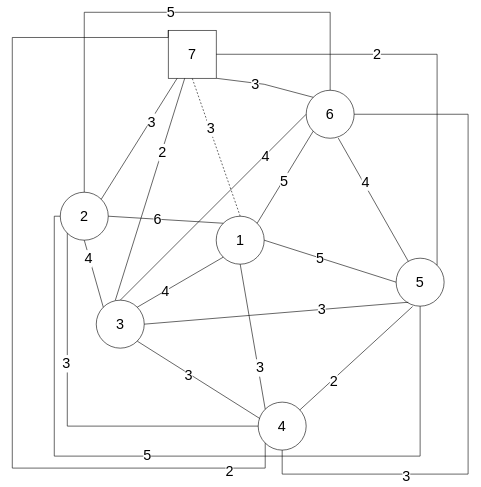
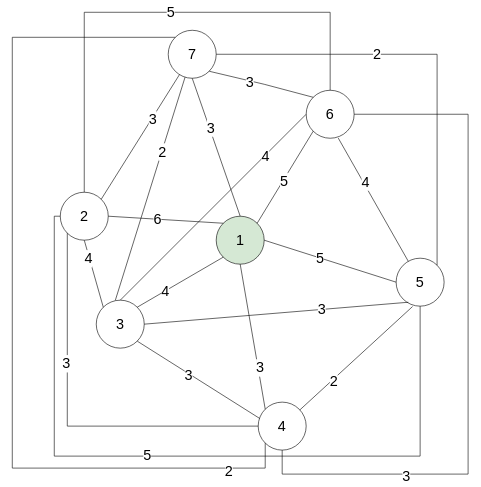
  <mxCell id="0" />
  <mxCell id="1" parent="0" />
- <mxCell id="2" value="&lt;font style=&quot;font-size: 24px;&quot;&gt;1&lt;/font&gt;" style="ellipse;whiteSpace=wrap;html=1;aspect=fixed;" parent="1" vertex="1"><mxGeometry x="360" y="360" width="80" height="80" as="geometry" /></mxCell>
+ <mxCell id="2" value="&lt;font style=&quot;font-size: 24px;&quot;&gt;1&lt;/font&gt;" style="ellipse;whiteSpace=wrap;html=1;aspect=fixed;fillColor=#d5e8d4;" parent="1" vertex="1"><mxGeometry x="360" y="360" width="80" height="80" as="geometry" /></mxCell>
  <mxCell id="3" value="&lt;font style=&quot;font-size: 24px;&quot;&gt;2&lt;/font&gt;" style="ellipse;whiteSpace=wrap;html=1;aspect=fixed;" parent="1" vertex="1"><mxGeometry x="100" y="320" width="80" height="80" as="geometry" /></mxCell>
  <mxCell id="4" value="&lt;font style=&quot;font-size: 24px;&quot;&gt;3&lt;/font&gt;" style="ellipse;whiteSpace=wrap;html=1;aspect=fixed;" parent="1" vertex="1"><mxGeometry x="160" y="500" width="80" height="80" as="geometry" /></mxCell>
  <mxCell id="5" value="&lt;font style=&quot;font-size: 24px;&quot;&gt;4&lt;/font&gt;" style="ellipse;whiteSpace=wrap;html=1;aspect=fixed;" parent="1" vertex="1"><mxGeometry x="430" y="670" width="80" height="80" as="geometry" /></mxCell>
- <mxCell id="6" value="&lt;font style=&quot;font-size: 24px;&quot;&gt;7&lt;/font&gt;" style="whiteSpace=wrap;html=1;aspect=fixed;rounded=0;" parent="1" vertex="1"><mxGeometry x="280" y="50" width="80" height="80" as="geometry" /></mxCell>
+ <mxCell id="6" value="&lt;font style=&quot;font-size: 24px;&quot;&gt;7&lt;/font&gt;" style="ellipse;whiteSpace=wrap;html=1;aspect=fixed;" parent="1" vertex="1"><mxGeometry x="280" y="50" width="80" height="80" as="geometry" /></mxCell>
  <mxCell id="7" value="&lt;font style=&quot;font-size: 24px;&quot;&gt;5&lt;/font&gt;" style="ellipse;whiteSpace=wrap;html=1;aspect=fixed;" parent="1" vertex="1"><mxGeometry x="660" y="430" width="80" height="80" as="geometry" /></mxCell>
  <mxCell id="8" value="&lt;font style=&quot;font-size: 24px;&quot;&gt;6&lt;/font&gt;" style="ellipse;whiteSpace=wrap;html=1;aspect=fixed;" parent="1" vertex="1"><mxGeometry x="510" y="150" width="80" height="80" as="geometry" /></mxCell>
  <mxCell id="9" value="" style="endArrow=none;html=1;rounded=0;fontSize=24;entryX=0;entryY=0;entryDx=0;entryDy=0;exitX=1;exitY=0.5;exitDx=0;exitDy=0;" parent="1" source="3" target="2" edge="1"><mxGeometry width="50" height="50" relative="1" as="geometry"><mxPoint x="400" y="670" as="sourcePoint" /><mxPoint x="450" y="620" as="targetPoint" /></mxGeometry></mxCell>
  <mxCell id="10" value="6" style="edgeLabel;html=1;align=center;verticalAlign=middle;resizable=0;points=[];fontSize=24;" parent="9" vertex="1" connectable="0"><mxGeometry x="-0.145" relative="1" as="geometry"><mxPoint as="offset" /></mxGeometry></mxCell>
  <mxCell id="11" value="" style="endArrow=none;html=1;rounded=0;fontSize=24;entryX=0;entryY=1;entryDx=0;entryDy=0;exitX=1;exitY=0;exitDx=0;exitDy=0;" parent="1" source="4" target="2" edge="1"><mxGeometry width="50" height="50" relative="1" as="geometry"><mxPoint x="400" y="670" as="sourcePoint" /><mxPoint x="450" y="620" as="targetPoint" /></mxGeometry></mxCell>
  <mxCell id="12" value="4" style="edgeLabel;html=1;align=center;verticalAlign=middle;resizable=0;points=[];fontSize=24;" parent="11" vertex="1" connectable="0"><mxGeometry x="-0.344" relative="1" as="geometry"><mxPoint as="offset" /></mxGeometry></mxCell>
  <mxCell id="13" value="" style="endArrow=none;html=1;rounded=0;fontSize=24;entryX=0.5;entryY=1;entryDx=0;entryDy=0;exitX=0;exitY=0;exitDx=0;exitDy=0;" parent="1" source="5" target="2" edge="1"><mxGeometry width="50" height="50" relative="1" as="geometry"><mxPoint x="400" y="670" as="sourcePoint" /><mxPoint x="450" y="620" as="targetPoint" /></mxGeometry></mxCell>
  <mxCell id="14" value="3" style="edgeLabel;html=1;align=center;verticalAlign=middle;resizable=0;points=[];fontSize=24;" parent="13" vertex="1" connectable="0"><mxGeometry x="-0.43" y="-3" relative="1" as="geometry"><mxPoint as="offset" /></mxGeometry></mxCell>
  <mxCell id="15" value="" style="endArrow=none;html=1;rounded=0;fontSize=24;entryX=1;entryY=0.5;entryDx=0;entryDy=0;exitX=0;exitY=0.5;exitDx=0;exitDy=0;" parent="1" source="7" target="2" edge="1"><mxGeometry width="50" height="50" relative="1" as="geometry"><mxPoint x="400" y="670" as="sourcePoint" /><mxPoint x="450" y="620" as="targetPoint" /></mxGeometry></mxCell>
  <mxCell id="16" value="5" style="edgeLabel;html=1;align=center;verticalAlign=middle;resizable=0;points=[];fontSize=24;" parent="15" vertex="1" connectable="0"><mxGeometry x="0.165" y="1" relative="1" as="geometry"><mxPoint as="offset" /></mxGeometry></mxCell>
  <mxCell id="17" value="" style="endArrow=none;html=1;rounded=0;fontSize=24;entryX=1;entryY=0;entryDx=0;entryDy=0;exitX=0;exitY=1;exitDx=0;exitDy=0;" parent="1" source="8" target="2" edge="1"><mxGeometry width="50" height="50" relative="1" as="geometry"><mxPoint x="400" y="670" as="sourcePoint" /><mxPoint x="450" y="620" as="targetPoint" /></mxGeometry></mxCell>
  <mxCell id="18" value="5" style="edgeLabel;html=1;align=center;verticalAlign=middle;resizable=0;points=[];fontSize=24;" parent="17" vertex="1" connectable="0"><mxGeometry x="0.076" y="1" relative="1" as="geometry"><mxPoint as="offset" /></mxGeometry></mxCell>
- <mxCell id="19" value="" style="endArrow=none;html=1;rounded=0;fontSize=24;exitX=0.5;exitY=0;exitDx=0;exitDy=0;entryX=0.5;entryY=1;entryDx=0;entryDy=0;dashed=1;" parent="1" source="2" target="6" edge="1"><mxGeometry width="50" height="50" relative="1" as="geometry"><mxPoint x="400" y="670" as="sourcePoint" /><mxPoint x="450" y="620" as="targetPoint" /></mxGeometry></mxCell>
+ <mxCell id="19" value="" style="endArrow=none;html=1;rounded=0;fontSize=24;exitX=0.5;exitY=0;exitDx=0;exitDy=0;entryX=0.5;entryY=1;entryDx=0;entryDy=0;" parent="1" source="2" target="6" edge="1"><mxGeometry width="50" height="50" relative="1" as="geometry"><mxPoint x="400" y="670" as="sourcePoint" /><mxPoint x="450" y="620" as="targetPoint" /></mxGeometry></mxCell>
  <mxCell id="20" value="3" style="edgeLabel;html=1;align=center;verticalAlign=middle;resizable=0;points=[];fontSize=24;" parent="19" vertex="1" connectable="0"><mxGeometry x="0.269" y="-2" relative="1" as="geometry"><mxPoint as="offset" /></mxGeometry></mxCell>
  <mxCell id="21" value="" style="endArrow=none;html=1;rounded=0;fontSize=24;exitX=0;exitY=0;exitDx=0;exitDy=0;entryX=0.5;entryY=1;entryDx=0;entryDy=0;" parent="1" source="4" target="3" edge="1"><mxGeometry width="50" height="50" relative="1" as="geometry"><mxPoint x="390" y="470" as="sourcePoint" /><mxPoint x="440" y="420" as="targetPoint" /></mxGeometry></mxCell>
  <mxCell id="22" value="4" style="edgeLabel;html=1;align=center;verticalAlign=middle;resizable=0;points=[];fontSize=24;" parent="21" vertex="1" connectable="0"><mxGeometry x="0.457" y="2" relative="1" as="geometry"><mxPoint as="offset" /></mxGeometry></mxCell>
  <mxCell id="23" value="" style="endArrow=none;html=1;rounded=0;fontSize=24;exitX=0;exitY=1;exitDx=0;exitDy=0;entryX=0;entryY=0.5;entryDx=0;entryDy=0;edgeStyle=orthogonalEdgeStyle;" parent="1" source="3" target="5" edge="1"><mxGeometry width="50" height="50" relative="1" as="geometry"><mxPoint x="390" y="470" as="sourcePoint" /><mxPoint x="440" y="420" as="targetPoint" /><Array as="points"><mxPoint x="112" y="710" /></Array></mxGeometry></mxCell>
  <mxCell id="24" value="3" style="edgeLabel;html=1;align=center;verticalAlign=middle;resizable=0;points=[];fontSize=24;" parent="23" vertex="1" connectable="0"><mxGeometry x="-0.323" y="-2" relative="1" as="geometry"><mxPoint as="offset" /></mxGeometry></mxCell>
  <mxCell id="25" value="" style="endArrow=none;html=1;rounded=0;fontSize=24;exitX=0;exitY=0.5;exitDx=0;exitDy=0;entryX=0.5;entryY=1;entryDx=0;entryDy=0;edgeStyle=orthogonalEdgeStyle;" parent="1" source="3" target="7" edge="1"><mxGeometry width="50" height="50" relative="1" as="geometry"><mxPoint x="390" y="470" as="sourcePoint" /><mxPoint x="440" y="420" as="targetPoint" /><Array as="points"><mxPoint x="90" y="360" /><mxPoint x="90" y="760" /><mxPoint x="700" y="760" /></Array></mxGeometry></mxCell>
  <mxCell id="26" value="5" style="edgeLabel;html=1;align=center;verticalAlign=middle;resizable=0;points=[];fontSize=24;" parent="25" vertex="1" connectable="0"><mxGeometry x="-0.111" y="2" relative="1" as="geometry"><mxPoint x="-1" as="offset" /></mxGeometry></mxCell>
  <mxCell id="27" value="" style="endArrow=none;html=1;rounded=0;fontSize=24;entryX=0.5;entryY=0;entryDx=0;entryDy=0;exitX=0.5;exitY=0;exitDx=0;exitDy=0;edgeStyle=orthogonalEdgeStyle;" parent="1" source="8" target="3" edge="1"><mxGeometry width="50" height="50" relative="1" as="geometry"><mxPoint x="390" y="470" as="sourcePoint" /><mxPoint x="440" y="420" as="targetPoint" /><Array as="points"><mxPoint x="550" y="20" /><mxPoint x="140" y="20" /></Array></mxGeometry></mxCell>
  <mxCell id="28" value="5" style="edgeLabel;html=1;align=center;verticalAlign=middle;resizable=0;points=[];fontSize=24;" parent="27" vertex="1" connectable="0"><mxGeometry x="-0.054" y="-1" relative="1" as="geometry"><mxPoint as="offset" /></mxGeometry></mxCell>
  <mxCell id="29" value="" style="endArrow=none;html=1;rounded=0;fontSize=24;exitX=1;exitY=0;exitDx=0;exitDy=0;" parent="1" source="3" target="6" edge="1"><mxGeometry width="50" height="50" relative="1" as="geometry"><mxPoint x="390" y="230" as="sourcePoint" /><mxPoint x="440" y="180" as="targetPoint" /></mxGeometry></mxCell>
  <mxCell id="30" value="3" style="edgeLabel;html=1;align=center;verticalAlign=middle;resizable=0;points=[];fontSize=24;" parent="29" vertex="1" connectable="0"><mxGeometry x="0.291" y="-2" relative="1" as="geometry"><mxPoint as="offset" /></mxGeometry></mxCell>
  <mxCell id="31" value="" style="endArrow=none;html=1;rounded=0;fontSize=24;exitX=1;exitY=1;exitDx=0;exitDy=0;entryX=0.031;entryY=0.34;entryDx=0;entryDy=0;entryPerimeter=0;" parent="1" source="4" target="5" edge="1"><mxGeometry width="50" height="50" relative="1" as="geometry"><mxPoint x="390" y="580" as="sourcePoint" /><mxPoint x="440" y="530" as="targetPoint" /></mxGeometry></mxCell>
  <mxCell id="32" value="3" style="edgeLabel;html=1;align=center;verticalAlign=middle;resizable=0;points=[];fontSize=24;" parent="31" vertex="1" connectable="0"><mxGeometry x="-0.149" y="-3" relative="1" as="geometry"><mxPoint as="offset" /></mxGeometry></mxCell>
  <mxCell id="33" value="" style="endArrow=none;html=1;rounded=0;fontSize=24;exitX=1;exitY=0.5;exitDx=0;exitDy=0;entryX=0.254;entryY=0.918;entryDx=0;entryDy=0;entryPerimeter=0;" parent="1" source="4" target="7" edge="1"><mxGeometry width="50" height="50" relative="1" as="geometry"><mxPoint x="390" y="580" as="sourcePoint" /><mxPoint x="440" y="530" as="targetPoint" /></mxGeometry></mxCell>
  <mxCell id="34" value="3" style="edgeLabel;html=1;align=center;verticalAlign=middle;resizable=0;points=[];fontSize=24;" parent="33" vertex="1" connectable="0"><mxGeometry x="0.339" relative="1" as="geometry"><mxPoint x="1" as="offset" /></mxGeometry></mxCell>
  <mxCell id="35" value="" style="endArrow=none;html=1;rounded=0;fontSize=24;exitX=0.5;exitY=0;exitDx=0;exitDy=0;entryX=0;entryY=0.5;entryDx=0;entryDy=0;" parent="1" source="4" target="8" edge="1"><mxGeometry width="50" height="50" relative="1" as="geometry"><mxPoint x="390" y="350" as="sourcePoint" /><mxPoint x="440" y="300" as="targetPoint" /></mxGeometry></mxCell>
  <mxCell id="36" value="4" style="edgeLabel;html=1;align=center;verticalAlign=middle;resizable=0;points=[];fontSize=24;" parent="35" vertex="1" connectable="0"><mxGeometry x="0.557" y="-1" relative="1" as="geometry"><mxPoint as="offset" /></mxGeometry></mxCell>
  <mxCell id="37" value="" style="endArrow=none;html=1;rounded=0;fontSize=24;exitX=0.397;exitY=0.004;exitDx=0;exitDy=0;exitPerimeter=0;" parent="1" source="4" target="6" edge="1"><mxGeometry width="50" height="50" relative="1" as="geometry"><mxPoint x="390" y="350" as="sourcePoint" /><mxPoint x="440" y="300" as="targetPoint" /></mxGeometry></mxCell>
  <mxCell id="38" value="2" style="edgeLabel;html=1;align=center;verticalAlign=middle;resizable=0;points=[];fontSize=24;" parent="37" vertex="1" connectable="0"><mxGeometry x="0.334" relative="1" as="geometry"><mxPoint as="offset" /></mxGeometry></mxCell>
  <mxCell id="39" value="" style="endArrow=none;html=1;rounded=0;fontSize=24;entryX=0.343;entryY=1.007;entryDx=0;entryDy=0;entryPerimeter=0;" parent="1" source="5" target="7" edge="1"><mxGeometry width="50" height="50" relative="1" as="geometry"><mxPoint x="390" y="470" as="sourcePoint" /><mxPoint x="440" y="420" as="targetPoint" /></mxGeometry></mxCell>
  <mxCell id="40" value="2" style="edgeLabel;html=1;align=center;verticalAlign=middle;resizable=0;points=[];fontSize=24;" parent="39" vertex="1" connectable="0"><mxGeometry x="-0.429" y="-3" relative="1" as="geometry"><mxPoint as="offset" /></mxGeometry></mxCell>
  <mxCell id="41" value="" style="endArrow=none;html=1;rounded=0;fontSize=24;exitX=0.5;exitY=1;exitDx=0;exitDy=0;entryX=1;entryY=0.5;entryDx=0;entryDy=0;edgeStyle=orthogonalEdgeStyle;" parent="1" source="5" target="8" edge="1"><mxGeometry width="50" height="50" relative="1" as="geometry"><mxPoint x="390" y="470" as="sourcePoint" /><mxPoint x="440" y="420" as="targetPoint" /><Array as="points"><mxPoint x="470" y="790" /><mxPoint x="780" y="790" /><mxPoint x="780" y="190" /></Array></mxGeometry></mxCell>
  <mxCell id="42" value="3" style="edgeLabel;html=1;align=center;verticalAlign=middle;resizable=0;points=[];fontSize=24;" parent="41" vertex="1" connectable="0"><mxGeometry x="-0.568" y="-3" relative="1" as="geometry"><mxPoint as="offset" /></mxGeometry></mxCell>
  <mxCell id="43" value="" style="endArrow=none;html=1;rounded=0;fontSize=24;entryX=0;entryY=1;entryDx=0;entryDy=0;exitX=0;exitY=0;exitDx=0;exitDy=0;edgeStyle=orthogonalEdgeStyle;" parent="1" source="6" target="5" edge="1"><mxGeometry width="50" height="50" relative="1" as="geometry"><mxPoint x="450" y="470" as="sourcePoint" /><mxPoint x="500" y="420" as="targetPoint" /><Array as="points"><mxPoint x="20" y="62" /><mxPoint x="20" y="780" /><mxPoint x="442" y="780" /></Array></mxGeometry></mxCell>
  <mxCell id="44" value="2" style="edgeLabel;html=1;align=center;verticalAlign=middle;resizable=0;points=[];fontSize=24;" parent="43" vertex="1" connectable="0"><mxGeometry x="0.93" y="-5" relative="1" as="geometry"><mxPoint x="-52" as="offset" /></mxGeometry></mxCell>
  <mxCell id="45" value="" style="endArrow=none;html=1;rounded=0;fontSize=24;entryX=0.669;entryY=0.997;entryDx=0;entryDy=0;entryPerimeter=0;" parent="1" source="7" target="8" edge="1"><mxGeometry width="50" height="50" relative="1" as="geometry"><mxPoint x="630" y="470" as="sourcePoint" /><mxPoint x="680" y="420" as="targetPoint" /></mxGeometry></mxCell>
  <mxCell id="46" value="4" style="edgeLabel;html=1;align=center;verticalAlign=middle;resizable=0;points=[];fontSize=24;" parent="45" vertex="1" connectable="0"><mxGeometry x="0.275" y="-3" relative="1" as="geometry"><mxPoint as="offset" /></mxGeometry></mxCell>
  <mxCell id="47" value="" style="endArrow=none;html=1;rounded=0;fontSize=24;entryX=1;entryY=0;entryDx=0;entryDy=0;exitX=1;exitY=0.5;exitDx=0;exitDy=0;edgeStyle=orthogonalEdgeStyle;" parent="1" source="6" target="7" edge="1"><mxGeometry width="50" height="50" relative="1" as="geometry"><mxPoint x="630" y="470" as="sourcePoint" /><mxPoint x="680" y="420" as="targetPoint" /></mxGeometry></mxCell>
  <mxCell id="48" value="2" style="edgeLabel;html=1;align=center;verticalAlign=middle;resizable=0;points=[];fontSize=24;" parent="47" vertex="1" connectable="0"><mxGeometry x="-0.257" y="1" relative="1" as="geometry"><mxPoint as="offset" /></mxGeometry></mxCell>
  <mxCell id="49" value="" style="endArrow=none;html=1;rounded=0;fontSize=24;entryX=1;entryY=1;entryDx=0;entryDy=0;exitX=0;exitY=0;exitDx=0;exitDy=0;" parent="1" source="8" target="6" edge="1"><mxGeometry width="50" height="50" relative="1" as="geometry"><mxPoint x="630" y="470" as="sourcePoint" /><mxPoint x="680" y="420" as="targetPoint" /><Array as="points"><mxPoint x="440" y="140" /></Array></mxGeometry></mxCell>
  <mxCell id="50" value="3" style="edgeLabel;html=1;align=center;verticalAlign=middle;resizable=0;points=[];fontSize=24;" parent="49" vertex="1" connectable="0"><mxGeometry x="0.203" y="2" relative="1" as="geometry"><mxPoint x="-1" as="offset" /></mxGeometry></mxCell>
